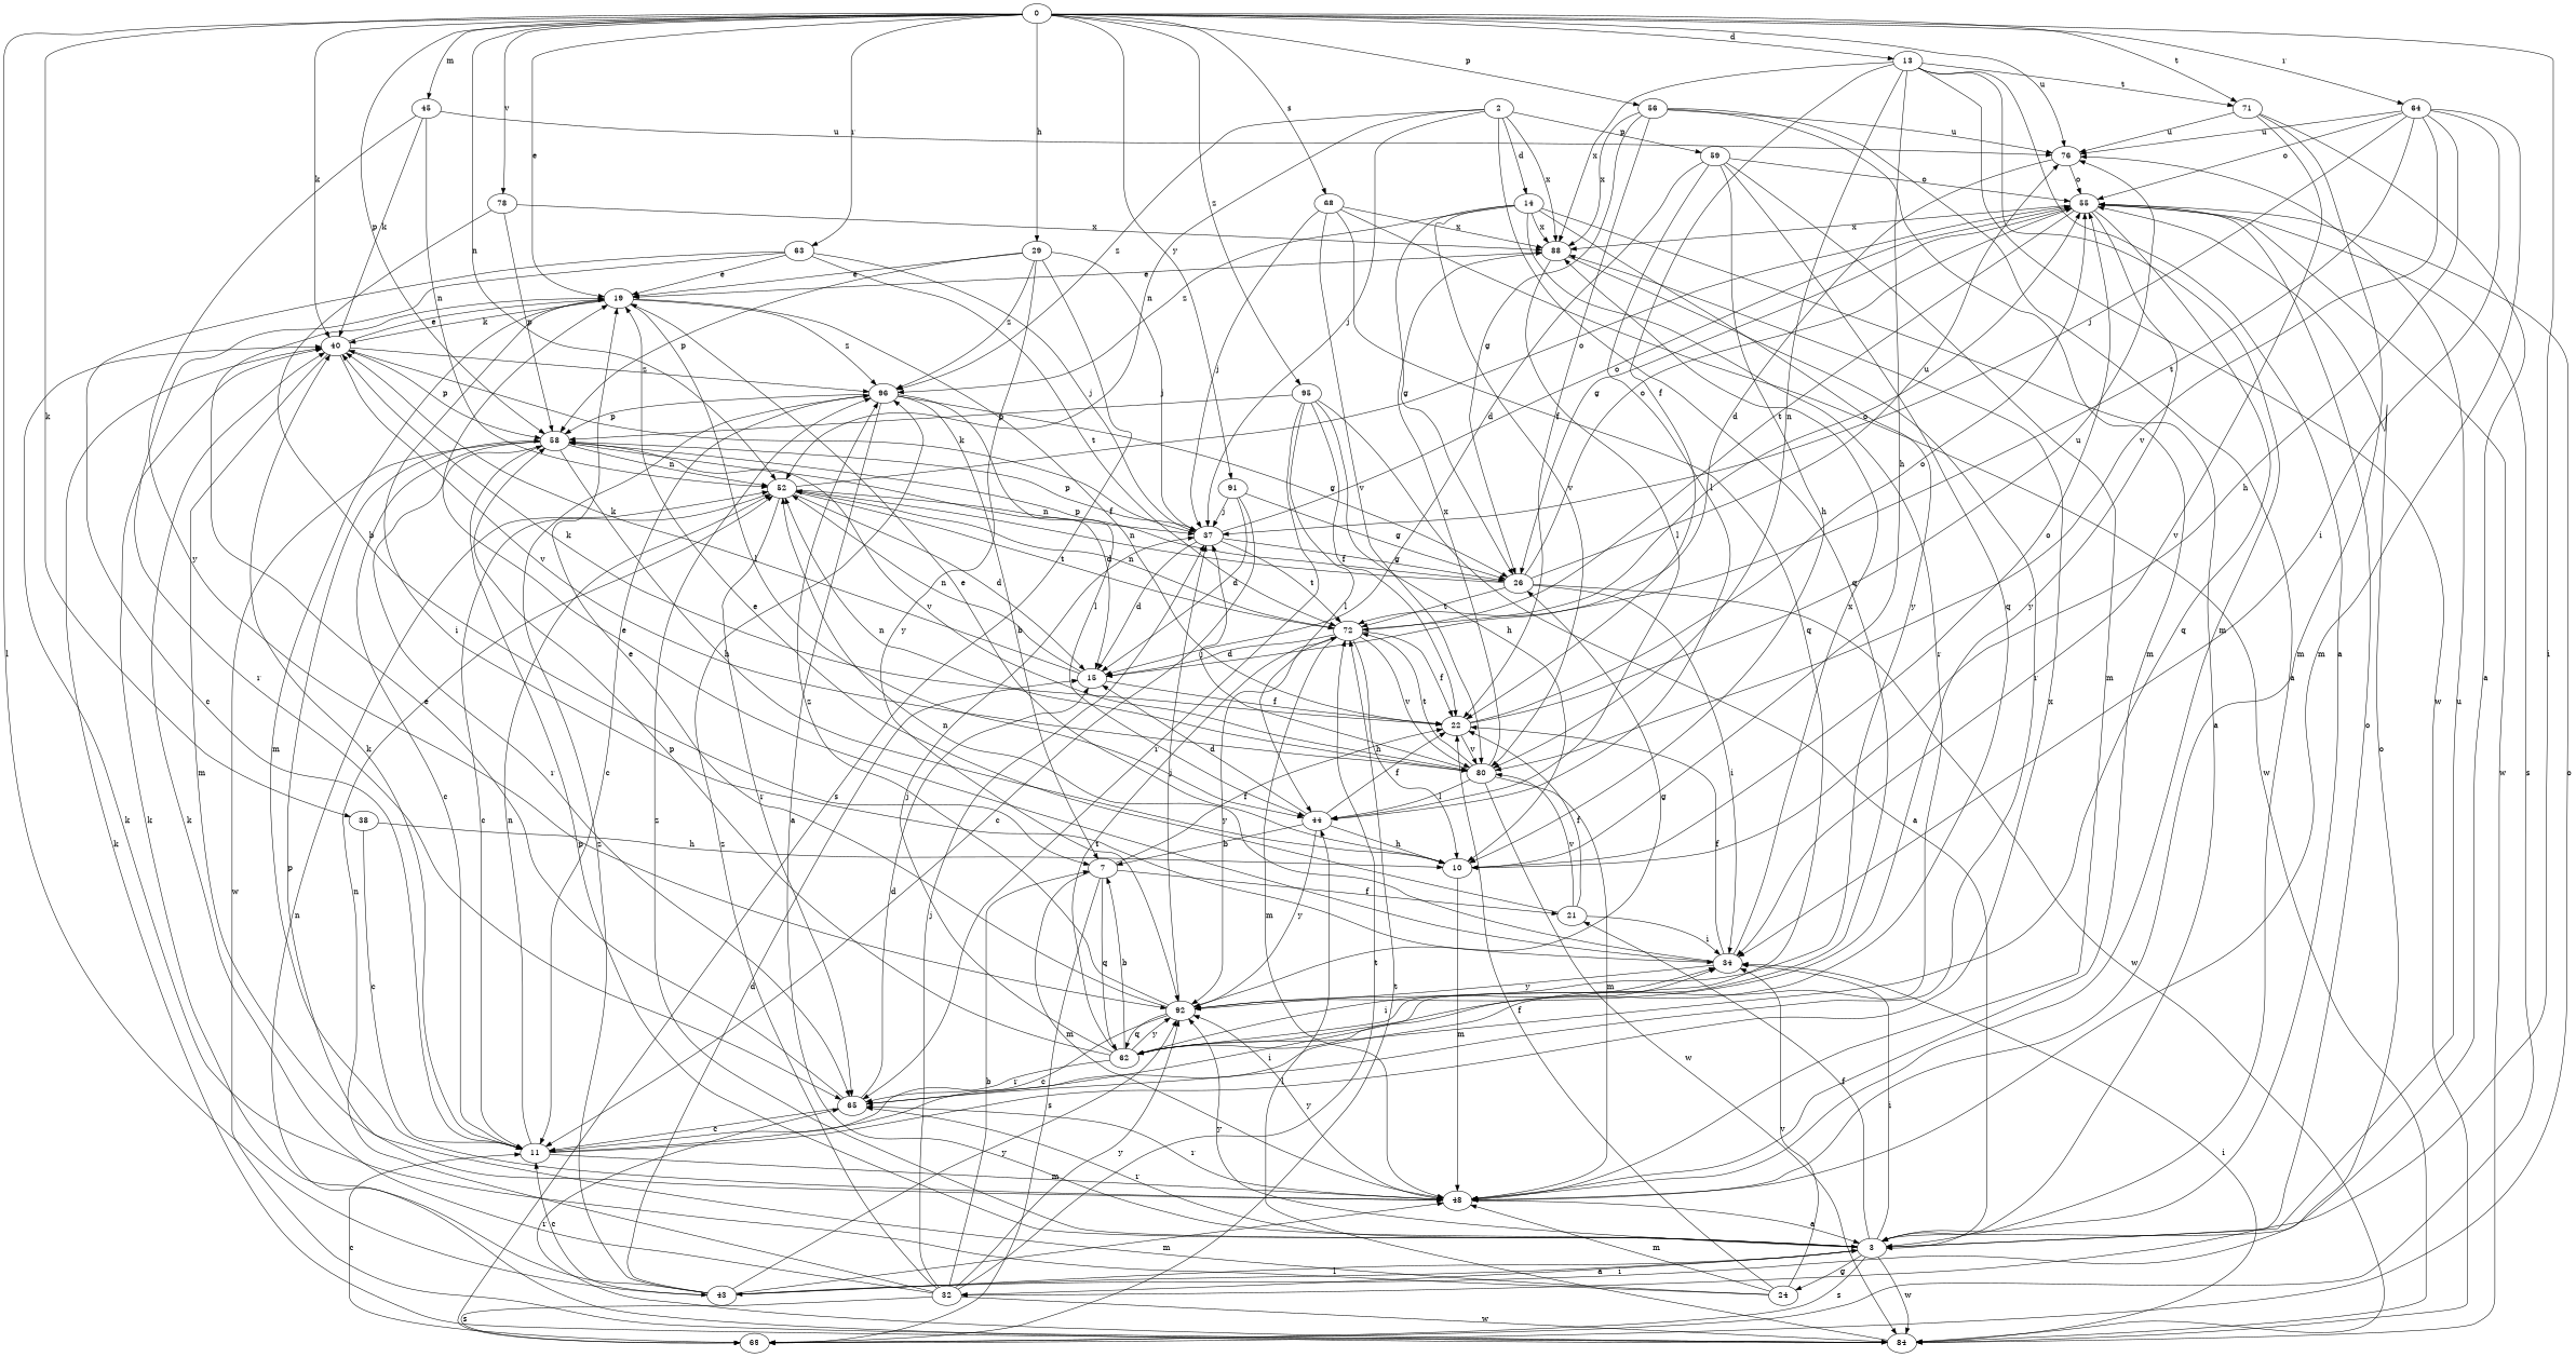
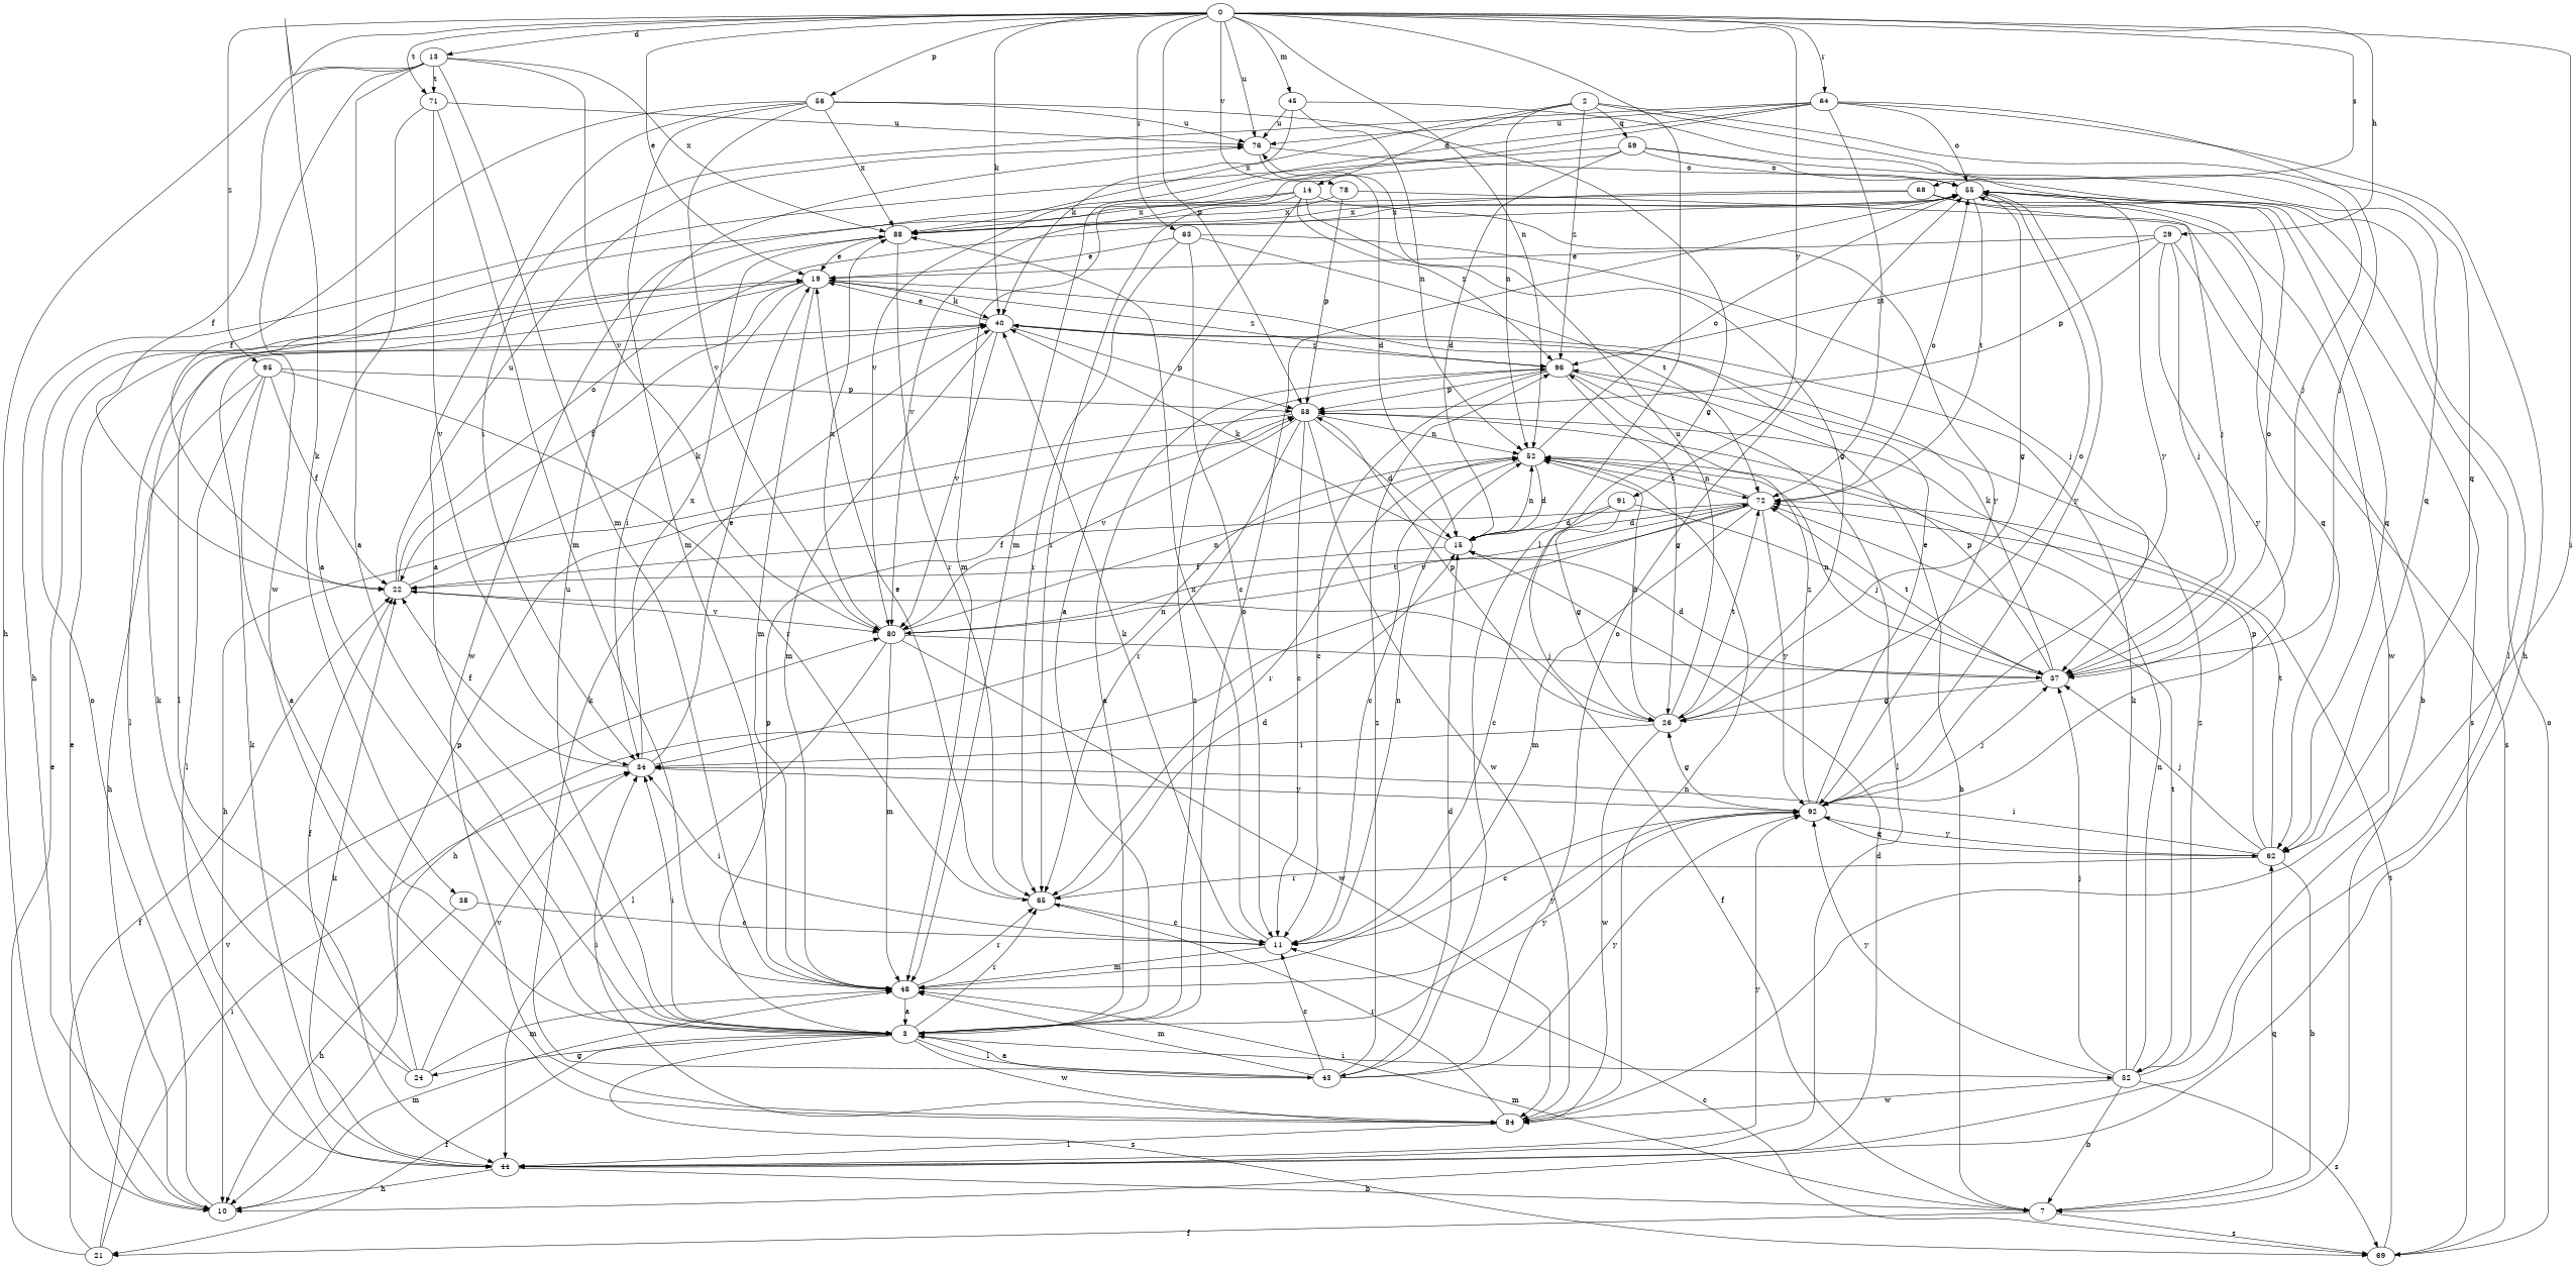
  strict digraph {
    0
    13
    19
    29
    32
    38
    40
    43
    45
    52
    56
    58
    63
    64
    68
    71
    76
    78
    91
    95
    88
    3
    84
    22
    48
    n26 [label=10]
    80
    96
    34
    44
    37
    69
    92
    7
    72
    11
    55
    15
    65
    26
    62
    2
    14
    59
    21
    24
    0 -> 13 [label=d]
    0 -> 19 [label=e]
    0 -> 29 [label=h]
    0 -> 32 [label=i]
    0 -> 38 [label=k]
    0 -> 40 [label=k]
    0 -> 43 [label=l]
    0 -> 45 [label=m]
    0 -> 52 [label=n]
    0 -> 56 [label=p]
    0 -> 58 [label=p]
    0 -> 63 [label=r]
    0 -> 64 [label=r]
    0 -> 68 [label=s]
    0 -> 71 [label=t]
    0 -> 76 [label=u]
    0 -> 78 [label=v]
    0 -> 91 [label=y]
    0 -> 95 [label=z]
    13 -> 71 [label=t]
    13 -> 88 [label=x]
    13 -> 3 [label=a]
    13 -> 84 [label=w]
    13 -> 22 [label=f]
    13 -> 48 [label=m]
    13 -> n26 [label=h]
-   13 -> 80 [label=n]
+   13 -> 80 [label=v]
    19 -> 40 [label=k]
    19 -> 22 [label=f]
    19 -> 48 [label=m]
    19 -> 96 [label=z]
    19 -> 34 [label=i]
    19 -> 44 [label=l]
    29 -> 19 [label=e]
    29 -> 58 [label=p]
    29 -> 96 [label=z]
    29 -> 37 [label=j]
    29 -> 69 [label=s]
    29 -> 92 [label=y]
    32 -> 40 [label=k]
    32 -> 52 [label=n]
    32 -> 84 [label=w]
    32 -> 96 [label=z]
    32 -> 37 [label=j]
    32 -> 69 [label=s]
    32 -> 92 [label=y]
    32 -> 7 [label=b]
    32 -> 72 [label=t]
    38 -> n26 [label=h]
    38 -> 11 [label=c]
    40 -> 19 [label=e]
    40 -> 58 [label=p]
    40 -> 48 [label=m]
    40 -> 80 [label=v]
    40 -> 96 [label=z]
    43 -> 40 [label=k]
    43 -> 3 [label=a]
    43 -> 48 [label=m]
    43 -> 96 [label=z]
    43 -> 92 [label=y]
    43 -> 11 [label=c]
    43 -> 55 [label=o]
    43 -> 15 [label=d]
    45 -> 40 [label=k]
    45 -> 52 [label=n]
    45 -> 76 [label=u]
    45 -> 92 [label=y]
    52 -> 72 [label=t]
    52 -> 11 [label=c]
    52 -> 55 [label=o]
    52 -> 15 [label=d]
    52 -> 65 [label=r]
    56 -> 76 [label=u]
    56 -> 88 [label=x]
    56 -> 3 [label=a]
    56 -> 22 [label=f]
    56 -> 48 [label=m]
    56 -> 26 [label=g]
    58 -> 52 [label=n]
    58 -> 84 [label=w]
    58 -> n26 [label=h]
    58 -> 80 [label=v]
    58 -> 11 [label=c]
    58 -> 15 [label=d]
    58 -> 65 [label=r]
    63 -> 19 [label=e]
    63 -> 37 [label=j]
    63 -> 72 [label=t]
    63 -> 11 [label=c]
    63 -> 65 [label=r]
    64 -> 76 [label=u]
    64 -> 48 [label=m]
    64 -> n26 [label=h]
    64 -> 80 [label=v]
    64 -> 34 [label=i]
    64 -> 37 [label=j]
    64 -> 72 [label=t]
    64 -> 55 [label=o]
    68 -> 88 [label=x]
    68 -> 84 [label=w]
-   68 -> 80 [label=v]
+   56 -> 80 [label=v]
    68 -> 37 [label=j]
    68 -> 62 [label=q]
    71 -> 76 [label=u]
    71 -> 3 [label=a]
    71 -> 48 [label=m]
    71 -> 34 [label=v]
    76 -> 55 [label=o]
    76 -> 15 [label=d]
    78 -> 58 [label=p]
    78 -> 88 [label=x]
    78 -> 7 [label=b]
    91 -> 37 [label=j]
    91 -> 11 [label=c]
    91 -> 15 [label=d]
    91 -> 26 [label=g]
    95 -> 58 [label=p]
    95 -> 3 [label=a]
    95 -> 22 [label=f]
    95 -> n26 [label=h]
    95 -> 44 [label=l]
    95 -> 65 [label=r]
    88 -> 19 [label=e]
    88 -> 44 [label=l]
    88 -> 65 [label=r]
    3 -> 32 [label=i]
    3 -> 43 [label=l]
    3 -> 58 [label=p]
    3 -> 76 [label=u]
    3 -> 84 [label=w]
    3 -> 96 [label=z]
    3 -> 34 [label=i]
    3 -> 69 [label=s]
    3 -> 92 [label=y]
    3 -> 55 [label=o]
    3 -> 65 [label=r]
    3 -> 21 [label=f]
    3 -> 24 [label=g]
    84 -> 52 [label=n]
    84 -> 34 [label=i]
    84 -> 44 [label=l]
    84 -> 65 [label=r]
    22 -> 40 [label=k]
    22 -> 76 [label=u]
    22 -> 80 [label=v]
    22 -> 55 [label=o]
    48 -> 3 [label=a]
    48 -> 92 [label=y]
    48 -> 65 [label=r]
    n26 -> 19 [label=e]
    n26 -> 48 [label=m]
    n26 -> 55 [label=o]
    80 -> 52 [label=n]
    80 -> 88 [label=x]
    80 -> 84 [label=w]
    80 -> 48 [label=m]
    80 -> 44 [label=l]
    80 -> 37 [label=j]
    80 -> 72 [label=t]
    96 -> 58 [label=p]
    96 -> 3 [label=a]
    96 -> 44 [label=l]
    96 -> 7 [label=b]
    96 -> 11 [label=c]
    96 -> 26 [label=g]
    34 -> 19 [label=e]
    34 -> 52 [label=n]
    34 -> 88 [label=x]
    34 -> 22 [label=f]
    34 -> 92 [label=y]
-   84 -> 40 [label=k]
-   44 -> 22 [label=f]
+   44 -> 40 [label=k]
+   44 -> 22 [label=k]
    44 -> n26 [label=h]
    44 -> 92 [label=y]
    44 -> 7 [label=b]
    44 -> 15 [label=d]
    37 -> 40 [label=k]
-   52 -> 37 [label=n]
+   37 -> 52 [label=n]
    37 -> 58 [label=p]
    37 -> 72 [label=t]
    37 -> 55 [label=o]
    37 -> 15 [label=d]
    37 -> 26 [label=g]
    69 -> 72 [label=t]
    69 -> 11 [label=c]
    69 -> 55 [label=o]
    92 -> 19 [label=e]
    92 -> 96 [label=z]
    92 -> 37 [label=j]
    92 -> 11 [label=c]
    92 -> 26 [label=g]
    92 -> 62 [label=q]
    7 -> 22 [label=f]
    7 -> 48 [label=m]
    7 -> 69 [label=s]
    7 -> 62 [label=q]
    7 -> 21 [label=f]
    72 -> 52 [label=n]
    72 -> 22 [label=f]
    72 -> 48 [label=m]
    72 -> n26 [label=h]
    72 -> 80 [label=v]
    72 -> 92 [label=y]
    72 -> 55 [label=o]
    72 -> 15 [label=d]
    11 -> 40 [label=k]
    11 -> 52 [label=n]
    11 -> 88 [label=x]
    11 -> 48 [label=m]
    11 -> 34 [label=i]
    55 -> 88 [label=x]
    55 -> 84 [label=w]
    55 -> 69 [label=s]
    55 -> 92 [label=y]
    55 -> 72 [label=t]
    55 -> 26 [label=g]
    55 -> 62 [label=q]
    15 -> 40 [label=k]
    15 -> 52 [label=n]
    15 -> 22 [label=f]
    65 -> 19 [label=e]
    65 -> 11 [label=c]
    65 -> 15 [label=d]
    26 -> 52 [label=n]
    26 -> 58 [label=p]
    26 -> 76 [label=u]
    26 -> 84 [label=w]
    26 -> 34 [label=i]
    26 -> 72 [label=t]
    26 -> 55 [label=o]
    62 -> 58 [label=p]
    62 -> 34 [label=i]
    62 -> 37 [label=j]
    62 -> 92 [label=y]
    62 -> 7 [label=b]
    62 -> 72 [label=t]
    62 -> 65 [label=r]
    2 -> 52 [label=n]
    2 -> 88 [label=x]
    2 -> 96 [label=z]
    2 -> 37 [label=j]
    2 -> 62 [label=q]
    2 -> 14 [label=d]
-   2 -> 59 [label=p]
+   2 -> 59 [label=q]
    14 -> 88 [label=x]
    14 -> 3 [label=a]
    14 -> 80 [label=v]
    14 -> 96 [label=z]
    14 -> 92 [label=y]
    14 -> 65 [label=r]
    14 -> 26 [label=g]
    59 -> 48 [label=m]
    59 -> n26 [label=h]
    59 -> 44 [label=l]
    59 -> 55 [label=o]
    59 -> 15 [label=d]
    59 -> 62 [label=q]
    21 -> 19 [label=e]
    21 -> 22 [label=f]
    21 -> 80 [label=v]
    21 -> 34 [label=i]
    24 -> 40 [label=k]
    24 -> 58 [label=p]
    24 -> 22 [label=f]
    24 -> 48 [label=m]
    24 -> 34 [label=v]
  }
